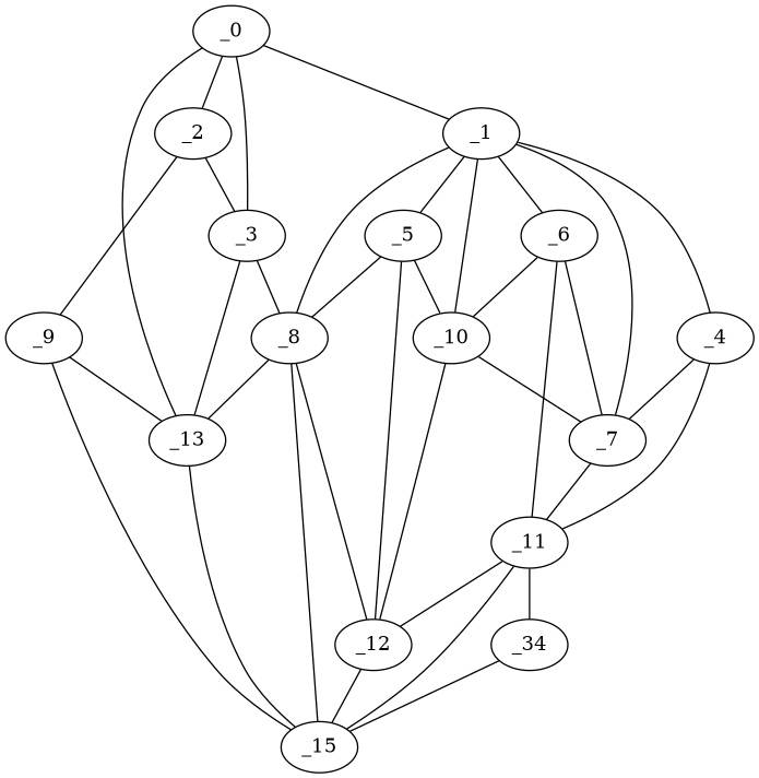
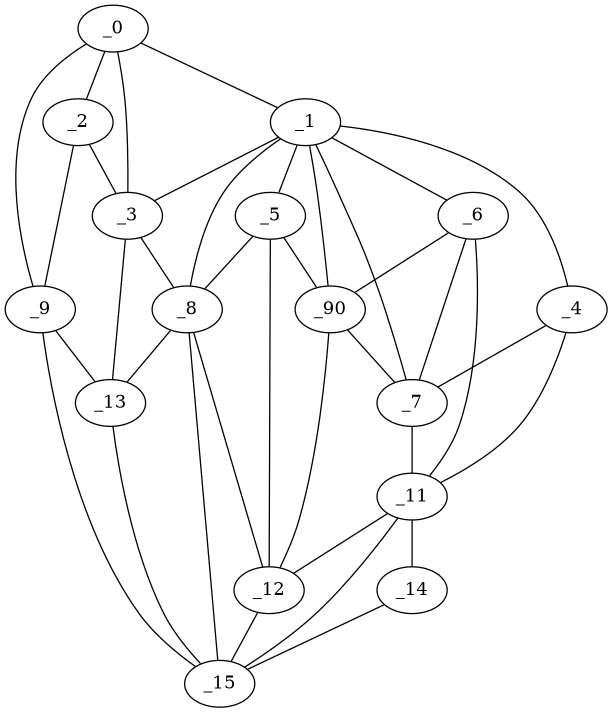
  graph {
    node [x=76]
    edge [valence=2]
    _0 [x=68 y=4]
    _1 [x=68 y=83]
    _2 [x=74 y=31]
    _3 [x=74 y=43]
    _9 [x=79 y=3]
    _4 [x=75 y=123]
    _5 [y=75]
    _6 [y=92]
    _7 [y=97]
    _8 [x=77 y=54]
-   _10 [x=79 y=87]
+   _10 [x=79 y=87 label=_90]
    _13 [x=88 y=41]
    _15 [x=91 y=48]
    _11 [x=85 y=101]
    _12 [x=86 y=56]
-   _14 [x=89 y=113 label=_34]
+   _14 [x=89 y=113]
    _0 -- _1 [valence=1]
    _0 -- _2
    _0 -- _3 [valence=1]
-   _0 -- _13 [valence=1]
+   _0 -- _9 [valence=1]
+   _1 -- _3
    _1 -- _4 [valence=1]
    _1 -- _5
    _1 -- _6
    _1 -- _7
    _1 -- _8
    _1 -- _10 [valence=1]
    _2 -- _3
    _2 -- _9
    _3 -- _8
    _3 -- _13
    _9 -- _13 [valence=1]
    _9 -- _15 [valence=1]
    _4 -- _7 [valence=1]
    _4 -- _11
    _5 -- _8 [valence=1]
    _5 -- _10 [valence=1]
    _5 -- _12
    _6 -- _7 [valence=1]
    _6 -- _10
    _6 -- _11 [valence=1]
    _7 -- _11
    _8 -- _13
    _8 -- _15 [valence=1]
    _8 -- _12
    _10 -- _7
    _10 -- _12 [valence=1]
    _13 -- _15
    _11 -- _15
    _11 -- _12
    _11 -- _14
    _12 -- _15
    _14 -- _15 [valence=1]
  }
